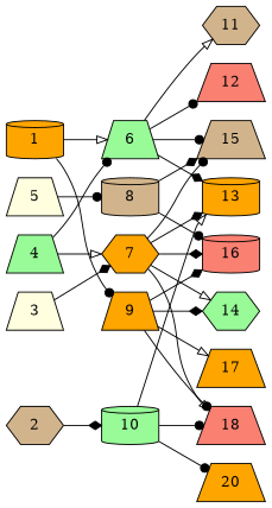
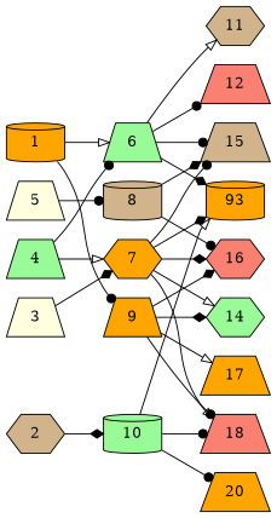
  digraph {
    rankdir=LR
    node [alpha=0.16 fillcolor=orange shape=trapezium style=filled]
    edge [arrowhead=dot]
    1 [expect_size=39330816 shape=cylinder]
    6 [alpha=0.18 expect_size=6185984 fillcolor=palegreen]
    9 [alpha=0.19 expect_size=41445376]
    11 [alpha=0.12 expect_size=52013056 fillcolor=tan shape=hexagon]
    12 [alpha=0.17 expect_size=42685440 fillcolor=salmon]
-   13 [alpha=0.08 expect_size=7245824 shape=cylinder]
+   13 [alpha=0.08 expect_size=7245824 shape=cylinder label=93]
    15 [alpha=0.18 expect_size=48860160 fillcolor=tan]
    14 [alpha=0.11 expect_size=45786112 fillcolor=palegreen shape=hexagon]
-   16 [alpha=0.14 expect_size=6305792 fillcolor=salmon shape=cylinder]
+   16 [alpha=0.14 expect_size=6305792 fillcolor=salmon shape=hexagon]
    18 [alpha=0.08 expect_size=27745280 fillcolor=salmon]
    17 [alpha=0.12 expect_size=49153024]
    2 [alpha=0.05 expect_size=41608192 fillcolor=tan shape=hexagon]
    10 [alpha=0.03 expect_size=10818560 fillcolor=palegreen shape=cylinder]
    20 [alpha=0.17 expect_size=27968512]
    3 [expect_size=8384512 fillcolor=lightyellow]
    7 [alpha=0.11 expect_size=24761344 shape=hexagon]
    4 [alpha=0.01 expect_size=8715264 fillcolor=palegreen]
    5 [alpha=0.02 expect_size=18499584 fillcolor=lightyellow]
    8 [alpha=0.01 expect_size=50313216 fillcolor=tan shape=cylinder]
    1 -> 6 [arrowhead=onormal]
    1 -> 9
    6 -> 11 [arrowhead=onormal]
    6 -> 12
    6 -> 13 [arrowhead=diamond]
    6 -> 15
    9 -> 14 [arrowhead=diamond]
    9 -> 16 [arrowhead=diamond]
    9 -> 18
    9 -> 17 [arrowhead=onormal]
    2 -> 10 [arrowhead=diamond]
    10 -> 13 [arrowhead=onormal]
    10 -> 18
    10 -> 20
    3 -> 7 [arrowhead=diamond]
    7 -> 13 [arrowhead=diamond]
    7 -> 15
    7 -> 14 [arrowhead=onormal]
    7 -> 16 [arrowhead=diamond]
    7 -> 18 [arrowhead=onormal]
    4 -> 6
    4 -> 7 [arrowhead=onormal]
    5 -> 8
    8 -> 15 [arrowhead=diamond]
    8 -> 16
  }
